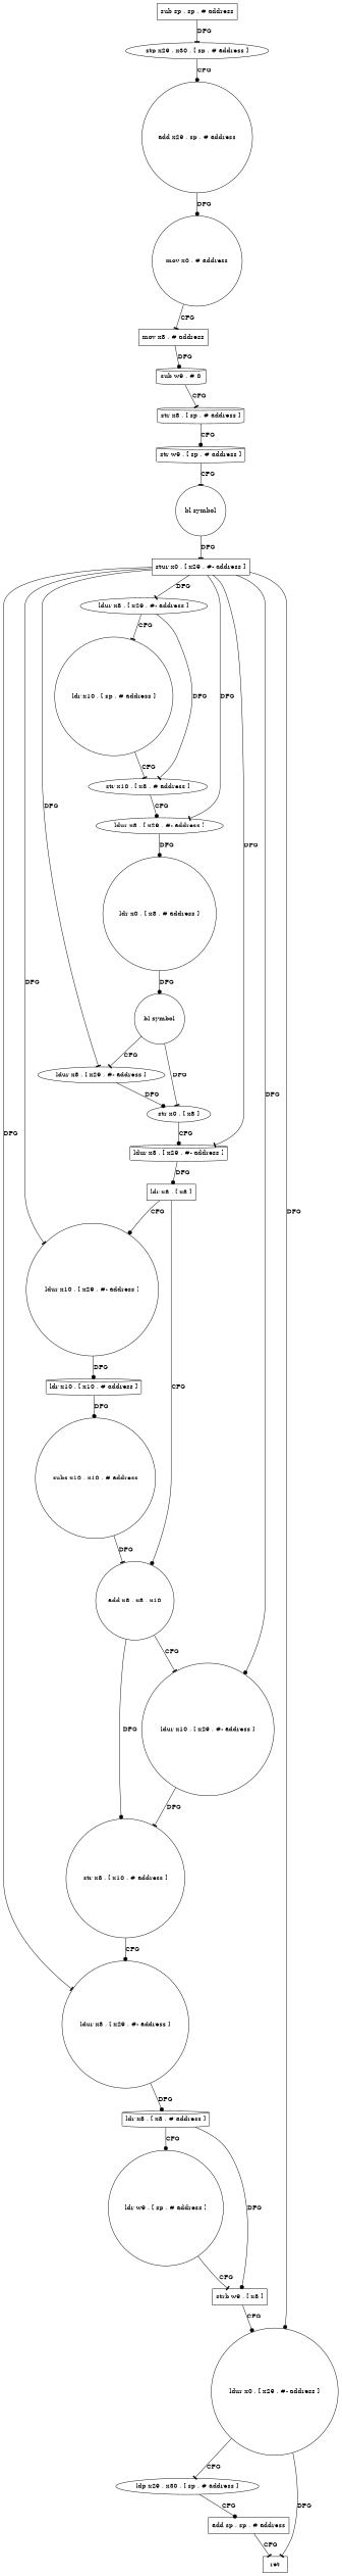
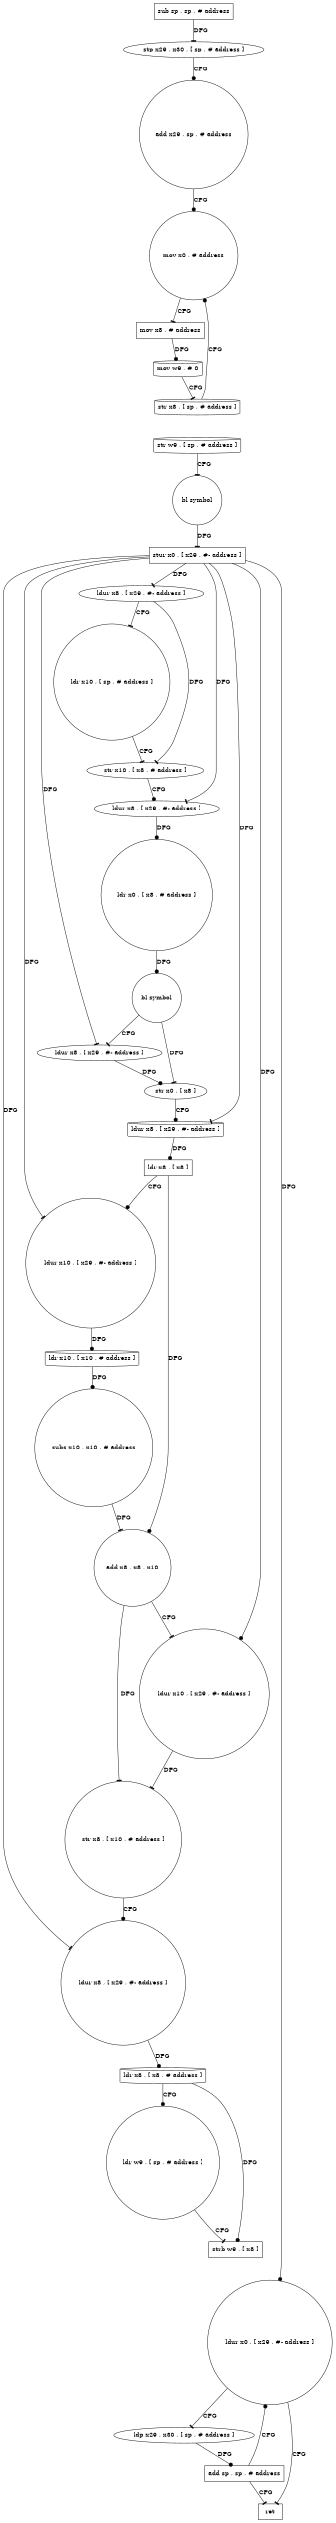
  digraph {
    node [shape=circle]
    edge [arrowhead=tee]
    n1 [label="sub sp , sp , # address" shape=box]
    n2 [label="stp x29 , x30 , [ sp , # address ]" shape=ellipse]
    n3 [label="add x29 , sp , # address"]
    n4 [label="mov x0 , # address"]
    n5 [label="mov x8 , # address" shape=box]
-   n6 [label="sub w9 , # 0" shape=cylinder]
+   n6 [label="mov w9 , # 0" shape=cylinder]
    n7 [label="str x8 , [ sp , # address ]" shape=cylinder]
    n8 [label="str w9 , [ sp , # address ]" shape=cylinder]
    n9 [label="bl symbol"]
    n10 [label="stur x0 , [ x29 , #- address ]" shape=box]
    n11 [label="ldur x8 , [ x29 , #- address ]" shape=ellipse]
    n12 [label="ldur x8 , [ x29 , #- address ]" shape=ellipse]
    n13 [label="ldur x8 , [ x29 , #- address ]" shape=ellipse]
    n14 [label="ldur x8 , [ x29 , #- address ]" shape=cylinder]
    n15 [label="ldur x10 , [ x29 , #- address ]"]
    n16 [label="ldur x10 , [ x29 , #- address ]"]
    n17 [label="ldur x8 , [ x29 , #- address ]"]
    n18 [label="ldur x0 , [ x29 , #- address ]"]
    n19 [label="ldr x10 , [ sp , # address ]"]
    n20 [label="str x10 , [ x8 , # address ]" shape=ellipse]
    n21 [label="ldr x0 , [ x8 , # address ]"]
    n22 [label="str x0 , [ x8 ]" shape=ellipse]
    n23 [label="ldr x8 , [ x8 ]" shape=box]
    n24 [label="ldr x10 , [ x10 , # address ]" shape=cylinder]
    n25 [label="str x8 , [ x10 , # address ]"]
    n26 [label="ldr x8 , [ x8 , # address ]" shape=cylinder]
    n27 [label="ldp x29 , x30 , [ sp , # address ]" shape=ellipse]
    n28 [label=ret shape=box]
    n29 [label="bl symbol"]
    n30 [label="add x8 , x8 , x10"]
    n31 [label="subs x10 , x10 , # address"]
    n32 [label="ldr w9 , [ sp , # address ]"]
    n33 [label="strb w9 , [ x8 ]" shape=box]
    n34 [label="add sp , sp , # address" shape=box]
    n1 -> n2 [label=DFG]
    n2 -> n3 [arrowhead=dot label=CFG]
-   n3 -> n4 [arrowhead=dot label=DFG]
+   n3 -> n4 [arrowhead=dot label=CFG]
    n4 -> n5 [label=CFG]
    n5 -> n6 [arrowhead=dot label=DFG]
    n6 -> n7 [label=CFG]
-   n7 -> n8 [arrowhead=dot label=CFG]
+   n7 -> n4 [arrowhead=dot label=CFG]
    n8 -> n9 [label=CFG]
    n9 -> n10 [label=DFG]
    n10 -> n11 [label=DFG]
    n10 -> n12 [label=DFG]
    n10 -> n13 [label=DFG]
    n10 -> n14 [label=DFG]
    n10 -> n15 [label=DFG]
    n10 -> n16 [arrowhead=dot label=DFG]
    n10 -> n17 [label=DFG]
    n10 -> n18 [arrowhead=dot label=DFG]
    n11 -> n19 [label=CFG]
    n11 -> n20 [label=DFG]
    n12 -> n21 [arrowhead=dot label=DFG]
    n13 -> n22 [arrowhead=dot label=DFG]
    n14 -> n23 [arrowhead=dot label=DFG]
    n15 -> n24 [arrowhead=dot label=DFG]
    n16 -> n25 [label=DFG]
    n17 -> n26 [arrowhead=dot label=DFG]
    n18 -> n27 [label=CFG]
-   n18 -> n28 [label=DFG]
+   n18 -> n28 [label=CFG]
    n19 -> n20 [label=CFG]
    n20 -> n12 [arrowhead=dot label=CFG]
    n21 -> n29 [arrowhead=dot label=DFG]
    n22 -> n14 [arrowhead=dot label=CFG]
    n23 -> n15 [arrowhead=dot label=CFG]
-   n23 -> n30 [arrowhead=dot label=CFG]
+   n23 -> n30 [arrowhead=dot label=DFG]
    n24 -> n31 [arrowhead=dot label=DFG]
    n25 -> n17 [arrowhead=dot label=CFG]
    n26 -> n32 [arrowhead=dot label=CFG]
    n26 -> n33 [arrowhead=dot label=DFG]
-   n27 -> n34 [arrowhead=dot label=CFG]
+   n27 -> n34 [arrowhead=dot label=DFG]
    n29 -> n13 [label=CFG]
    n29 -> n22 [label=DFG]
    n30 -> n16 [label=CFG]
-   n30 -> n25 [arrowhead=dot label=DFG]
+   n30 -> n25 [label=DFG]
    n31 -> n30 [label=DFG]
    n32 -> n33 [label=CFG]
-   n33 -> n18 [arrowhead=dot label=CFG]
+   n34 -> n18 [arrowhead=dot label=CFG]
    n34 -> n28 [label=CFG]
  }
